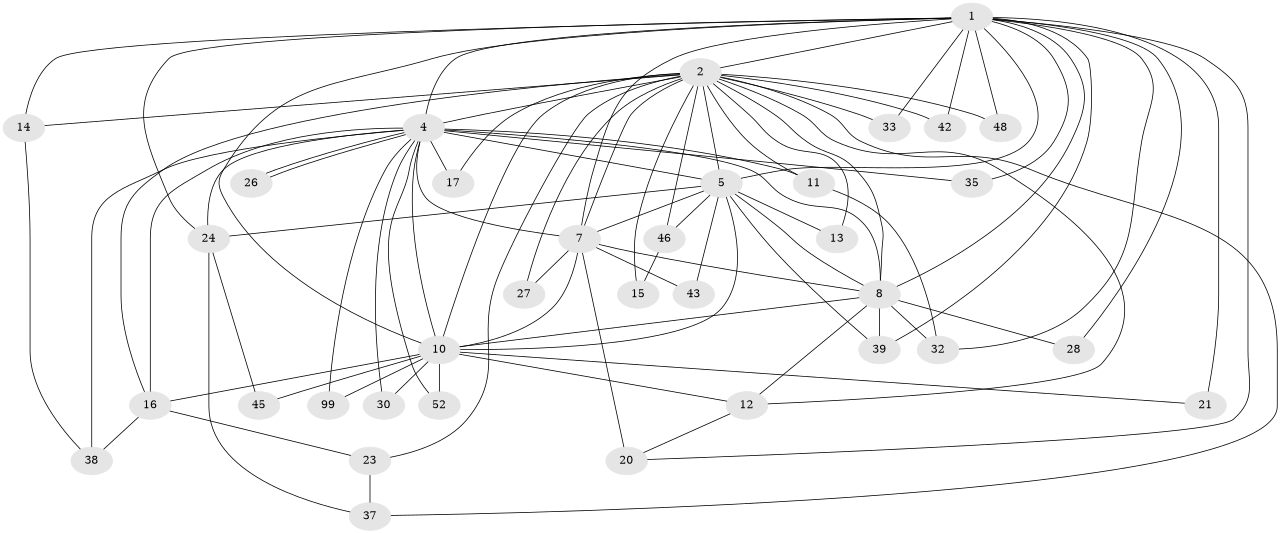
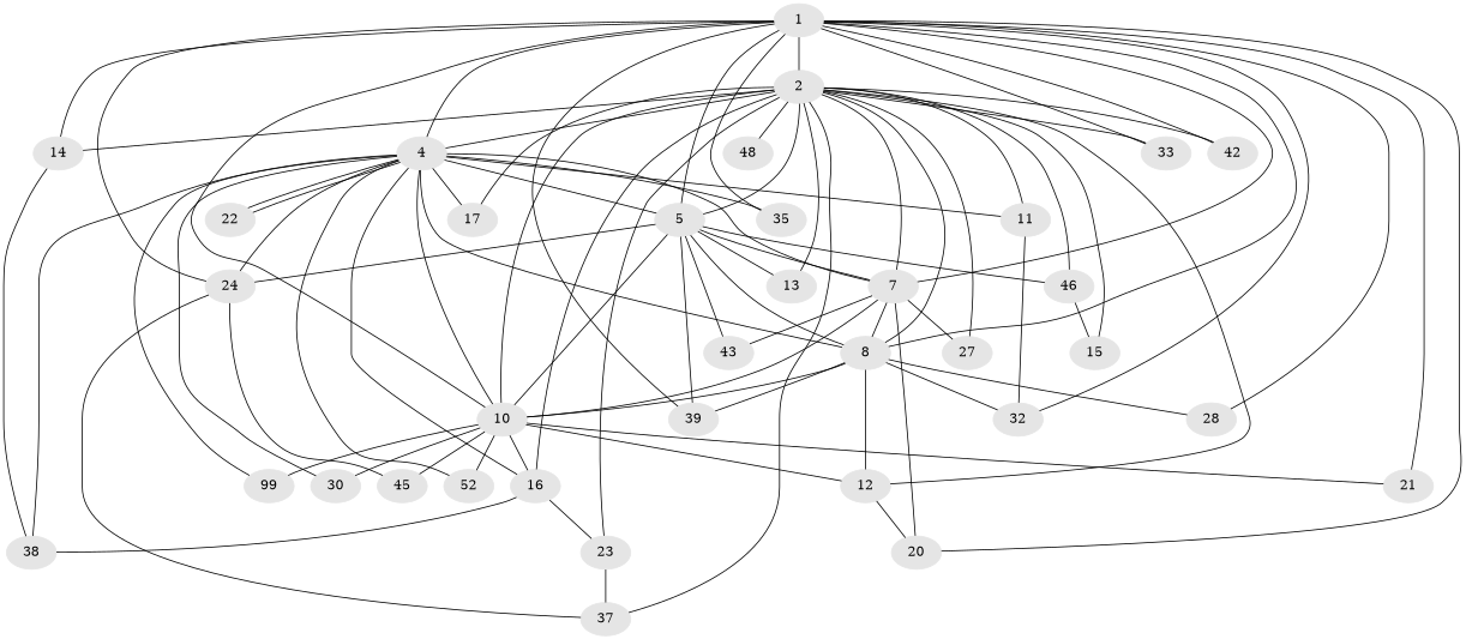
  graph {
    node [color=gray90 style=filled]
    1 [super="+3"]
    2 [super="+6"]
    4 [super="+34"]
    5 [super="+9"]
    7 [super="+50"]
    8 [super="+22"]
    10 [super="+18"]
    14
    20 [super="+31"]
    21 [super="+36"]
    24 [super="+53"]
    28
    32 [super="+41"]
    33
    35
    39 [super="+49"]
    42
    48
    11
    12 [super="+51"]
    13
    15
    16 [super="+19"]
    17
    23
    27
    46
    37
-   26
+   26 [label=22]
    n30 [label=99 super="+44"]
    30
    38 [super="+40"]
    52
    43
    45 [super="+47"]
    1 -- 2 [weight=4]
    1 -- 4 [weight=2]
    1 -- 5 [weight=4]
    1 -- 7 [weight=2]
    1 -- 8 [weight=2]
    1 -- 10 [weight=2]
    1 -- 14
    1 -- 20
    1 -- 21 [weight=2]
    1 -- 24
    1 -- 28
    1 -- 32
    1 -- 33
    1 -- 35
    1 -- 39
    1 -- 42
-   1 -- 48
    2 -- 4 [weight=2]
    2 -- 5 [weight=4]
    2 -- 7 [weight=2]
    2 -- 8 [weight=2]
    2 -- 10 [weight=2]
    2 -- 14
    2 -- 33
    2 -- 42
    2 -- 48
    2 -- 11
    2 -- 12
    2 -- 13
    2 -- 15
    2 -- 16
    2 -- 17
    2 -- 23
    2 -- 27
    2 -- 46
    2 -- 37
    4 -- 5 [weight=2]
    4 -- 7
    4 -- 8 [weight=2]
    4 -- 10
    4 -- 24
    4 -- 35
    4 -- 11
    4 -- 16
    4 -- 17
    4 -- 26
    4 -- 26
    4 -- n30
    4 -- 30
    4 -- 38
    4 -- 52
    5 -- 7 [weight=2]
    5 -- 8 [weight=2]
    5 -- 10 [weight=3]
    5 -- 24
    5 -- 39
    5 -- 13
    5 -- 46
    5 -- 43
    7 -- 8
    7 -- 10
    7 -- 20 [weight=2]
    7 -- 27
    7 -- 43
    8 -- 10 [weight=2]
    8 -- 28
    8 -- 32
    8 -- 39
    8 -- 12
    10 -- 21
    10 -- 12
    10 -- 16
    10 -- n30 [weight=2]
    10 -- 30
    10 -- 52
    10 -- 45
    14 -- 38
    24 -- 37
    24 -- 45
    11 -- 32
    12 -- 20
    16 -- 23
    16 -- 38
    23 -- 37
    46 -- 15
  }
